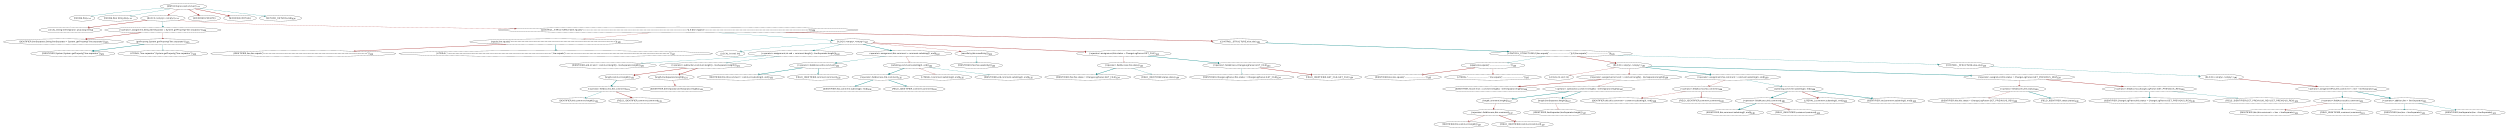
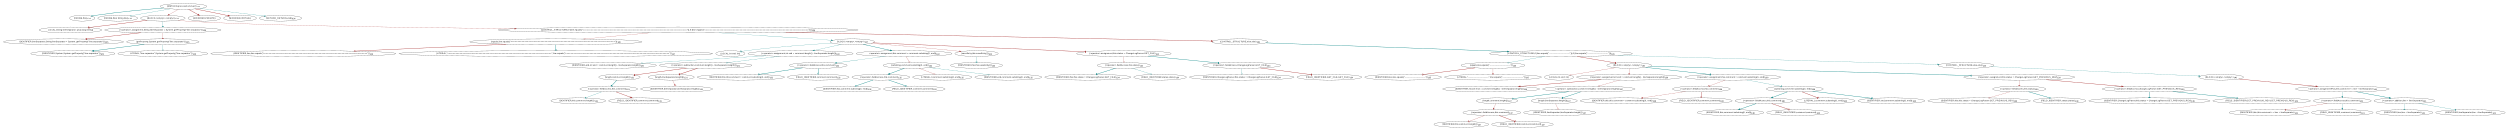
  digraph {
    fontname="Liberation Sans"
    node [fontname="Liberation Sans"]
    edge [arrowhead=tee color=teal fontname="Liberation Sans" style=bold]
    n1 [label=<(METHOD,processComment)<SUB>124</SUB>>]
    n2 [label=<(PARAM,this)<SUB>124</SUB>>]
    n3 [label=<(PARAM,final String line)<SUB>124</SUB>>]
    n4 [label=<(BLOCK,&lt;empty&gt;,&lt;empty&gt;)<SUB>124</SUB>>]
    n5 [label=<(MODIFIER,PRIVATE)>]
    n6 [label=<(MODIFIER,VIRTUAL)>]
    n7 [label=<(METHOD_RETURN,void)<SUB>624</SUB>>]
    n8 [label=<(LOCAL,String lineSeparator: java.lang.String)>]
    n9 [label=<(&lt;operator&gt;.assignment,String lineSeparator = System.getProperty(&quot;line.separator&quot;))<SUB>125</SUB>>]
    n10 [label=<(CONTROL_STRUCTURE,if (line.equals(&quot;=============================================================================&quot;)),if (line.equals(&quot;=============================================================================&quot;)))<SUB>126</SUB>>]
    n11 [label=<(IDENTIFIER,lineSeparator,String lineSeparator = System.getProperty(&quot;line.separator&quot;))<SUB>125</SUB>>]
    n12 [label=<(getProperty,System.getProperty(&quot;line.separator&quot;))<SUB>125</SUB>>]
    n13 [label=<(equals,line.equals(&quot;=============================================================================&quot;))<SUB>126</SUB>>]
    n14 [label=<(BLOCK,&lt;empty&gt;,&lt;empty&gt;)<SUB>127</SUB>>]
    n15 [label=<(CONTROL_STRUCTURE,else,else)<SUB>135</SUB>>]
    n16 [label=<(IDENTIFIER,System,System.getProperty(&quot;line.separator&quot;))<SUB>125</SUB>>]
    n17 [label=<(LITERAL,&quot;line.separator&quot;,System.getProperty(&quot;line.separator&quot;))<SUB>125</SUB>>]
    n18 [label=<(IDENTIFIER,line,line.equals(&quot;=============================================================================&quot;))<SUB>126</SUB>>]
    n19 [label=<(LITERAL,&quot;=============================================================================&quot;,line.equals(&quot;=============================================================================&quot;))<SUB>127</SUB>>]
    n20 [label=<(LOCAL,int end: int)>]
    n21 [label=<(&lt;operator&gt;.assignment,int end = comment.length() - lineSeparator.length())<SUB>130</SUB>>]
    n22 [label=<(&lt;operator&gt;.assignment,this.comment = comment.substring(0, end))<SUB>132</SUB>>]
    n23 [label=<(saveEntry,this.saveEntry())<SUB>133</SUB>>]
    n24 [label=<(&lt;operator&gt;.assignment,this.status = ChangeLogParser.GET_FILE)<SUB>134</SUB>>]
    n25 [label=<(CONTROL_STRUCTURE,if (line.equals(&quot;----------------------------&quot;)),if (line.equals(&quot;----------------------------&quot;)))<SUB>135</SUB>>]
    n26 [label=<(IDENTIFIER,end,int end = comment.length() - lineSeparator.length())<SUB>130</SUB>>]
    n27 [label=<(&lt;operator&gt;.subtraction,comment.length() - lineSeparator.length())<SUB>131</SUB>>]
    n28 [label=<(&lt;operator&gt;.fieldAccess,this.comment)<SUB>132</SUB>>]
    n29 [label=<(substring,comment.substring(0, end))<SUB>132</SUB>>]
    n30 [label=<(IDENTIFIER,this,this.saveEntry())<SUB>133</SUB>>]
    n31 [label=<(&lt;operator&gt;.fieldAccess,this.status)<SUB>134</SUB>>]
    n32 [label=<(&lt;operator&gt;.fieldAccess,ChangeLogParser.GET_FILE)<SUB>134</SUB>>]
    n33 [label=<(length,comment.length())<SUB>131</SUB>>]
    n34 [label=<(length,lineSeparator.length())<SUB>131</SUB>>]
    n35 [label=<(&lt;operator&gt;.fieldAccess,this.comment)<SUB>131</SUB>>]
    n36 [label=<(IDENTIFIER,lineSeparator,lineSeparator.length())<SUB>131</SUB>>]
    n37 [label=<(IDENTIFIER,this,comment.length())<SUB>131</SUB>>]
    n38 [label=<(FIELD_IDENTIFIER,comment,comment)<SUB>131</SUB>>]
    n39 [label=<(IDENTIFIER,this,this.comment = comment.substring(0, end))<SUB>132</SUB>>]
    n40 [label=<(FIELD_IDENTIFIER,comment,comment)<SUB>132</SUB>>]
    n41 [label=<(&lt;operator&gt;.fieldAccess,this.comment)<SUB>132</SUB>>]
    n42 [label=<(LITERAL,0,comment.substring(0, end))<SUB>132</SUB>>]
    n43 [label=<(IDENTIFIER,end,comment.substring(0, end))<SUB>132</SUB>>]
    n44 [label=<(IDENTIFIER,this,comment.substring(0, end))<SUB>132</SUB>>]
    n45 [label=<(FIELD_IDENTIFIER,comment,comment)<SUB>132</SUB>>]
    n46 [label=<(IDENTIFIER,this,this.status = ChangeLogParser.GET_FILE)<SUB>134</SUB>>]
    n47 [label=<(FIELD_IDENTIFIER,status,status)<SUB>134</SUB>>]
    n48 [label=<(IDENTIFIER,ChangeLogParser,this.status = ChangeLogParser.GET_FILE)<SUB>134</SUB>>]
    n49 [label=<(FIELD_IDENTIFIER,GET_FILE,GET_FILE)<SUB>134</SUB>>]
    n50 [label=<(equals,line.equals(&quot;----------------------------&quot;))<SUB>135</SUB>>]
    n51 [label=<(BLOCK,&lt;empty&gt;,&lt;empty&gt;)<SUB>135</SUB>>]
    n52 [label=<(CONTROL_STRUCTURE,else,else)<SUB>140</SUB>>]
    n53 [label=<(IDENTIFIER,line,line.equals(&quot;----------------------------&quot;))<SUB>135</SUB>>]
    n54 [label=<(LITERAL,&quot;----------------------------&quot;,line.equals(&quot;----------------------------&quot;))<SUB>135</SUB>>]
    n55 [label=<(LOCAL,int end: int)>]
    n56 [label=<(&lt;operator&gt;.assignment,int end = comment.length() - lineSeparator.length())<SUB>136</SUB>>]
    n57 [label=<(&lt;operator&gt;.assignment,this.comment = comment.substring(0, end))<SUB>138</SUB>>]
    n58 [label=<(&lt;operator&gt;.assignment,this.status = ChangeLogParser.GET_PREVIOUS_REV)<SUB>139</SUB>>]
    n59 [label=<(BLOCK,&lt;empty&gt;,&lt;empty&gt;)<SUB>140</SUB>>]
    n60 [label=<(IDENTIFIER,end,int end = comment.length() - lineSeparator.length())<SUB>136</SUB>>]
    n61 [label=<(&lt;operator&gt;.subtraction,comment.length() - lineSeparator.length())<SUB>137</SUB>>]
    n62 [label=<(&lt;operator&gt;.fieldAccess,this.comment)<SUB>138</SUB>>]
    n63 [label=<(substring,comment.substring(0, end))<SUB>138</SUB>>]
    n64 [label=<(&lt;operator&gt;.fieldAccess,this.status)<SUB>139</SUB>>]
    n65 [label=<(&lt;operator&gt;.fieldAccess,ChangeLogParser.GET_PREVIOUS_REV)<SUB>139</SUB>>]
    n66 [label=<(length,comment.length())<SUB>137</SUB>>]
    n67 [label=<(length,lineSeparator.length())<SUB>137</SUB>>]
    n68 [label=<(&lt;operator&gt;.fieldAccess,this.comment)<SUB>137</SUB>>]
    n69 [label=<(IDENTIFIER,lineSeparator,lineSeparator.length())<SUB>137</SUB>>]
    n70 [label=<(IDENTIFIER,this,comment.length())<SUB>137</SUB>>]
    n71 [label=<(FIELD_IDENTIFIER,comment,comment)<SUB>137</SUB>>]
    n72 [label=<(IDENTIFIER,this,this.comment = comment.substring(0, end))<SUB>138</SUB>>]
    n73 [label=<(FIELD_IDENTIFIER,comment,comment)<SUB>138</SUB>>]
    n74 [label=<(&lt;operator&gt;.fieldAccess,this.comment)<SUB>138</SUB>>]
    n75 [label=<(LITERAL,0,comment.substring(0, end))<SUB>138</SUB>>]
    n76 [label=<(IDENTIFIER,end,comment.substring(0, end))<SUB>138</SUB>>]
    n77 [label=<(IDENTIFIER,this,comment.substring(0, end))<SUB>138</SUB>>]
    n78 [label=<(FIELD_IDENTIFIER,comment,comment)<SUB>138</SUB>>]
    n79 [label=<(IDENTIFIER,this,this.status = ChangeLogParser.GET_PREVIOUS_REV)<SUB>139</SUB>>]
    n80 [label=<(FIELD_IDENTIFIER,status,status)<SUB>139</SUB>>]
    n81 [label=<(IDENTIFIER,ChangeLogParser,this.status = ChangeLogParser.GET_PREVIOUS_REV)<SUB>139</SUB>>]
    n82 [label=<(FIELD_IDENTIFIER,GET_PREVIOUS_REV,GET_PREVIOUS_REV)<SUB>139</SUB>>]
    n83 [label=<(&lt;operator&gt;.assignmentPlus,this.comment += line + lineSeparator)<SUB>141</SUB>>]
    n84 [label=<(&lt;operator&gt;.fieldAccess,this.comment)<SUB>141</SUB>>]
    n85 [label=<(&lt;operator&gt;.addition,line + lineSeparator)<SUB>141</SUB>>]
    n86 [label=<(IDENTIFIER,this,this.comment += line + lineSeparator)<SUB>141</SUB>>]
    n87 [label=<(FIELD_IDENTIFIER,comment,comment)<SUB>141</SUB>>]
    n88 [label=<(IDENTIFIER,line,line + lineSeparator)<SUB>141</SUB>>]
    n89 [label=<(IDENTIFIER,lineSeparator,line + lineSeparator)<SUB>141</SUB>>]
-   n1 -> n2 [arrowhead=odot style=solid]
+   n1 -> n2 [arrowhead=odot]
    n1 -> n3 [arrowhead=odot style=solid]
    n1 -> n4 [arrowhead=normal color=brown style=solid]
    n1 -> n5 [arrowhead=normal color=brown]
    n1 -> n6 [arrowhead=normal color=brown]
    n1 -> n7 [style=solid]
    n4 -> n8 [color=brown]
    n4 -> n9 [style=solid]
    n4 -> n10 [arrowhead=normal color=brown style=solid]
    n9 -> n11 [color=brown]
    n9 -> n12 [color=brown style=solid]
    n10 -> n13 [arrowhead=odot color=brown style=solid]
    n10 -> n14 [arrowhead=normal style=solid]
    n10 -> n15 [arrowhead=normal color=brown]
    n12 -> n16 [arrowhead=normal]
    n12 -> n17 [arrowhead=odot style=solid]
    n13 -> n18 [arrowhead=odot color=brown]
    n13 -> n19 [arrowhead=odot]
    n14 -> n20 [style=solid]
    n14 -> n21 [arrowhead=normal style=solid]
    n14 -> n22 [arrowhead=normal]
    n14 -> n23 [arrowhead=normal color=brown style=solid]
    n14 -> n24 [color=brown]
    n15 -> n25 [arrowhead=normal]
    n21 -> n26 [arrowhead=odot style=solid]
    n21 -> n27 [arrowhead=odot style=solid]
    n22 -> n28 [arrowhead=normal style=solid]
    n22 -> n29 [arrowhead=odot color=brown style=solid]
    n23 -> n30 [style=solid]
    n24 -> n31 [arrowhead=odot color=brown style=solid]
    n24 -> n32
    n25 -> n50 [arrowhead=odot style=solid]
    n25 -> n51 [color=brown]
    n25 -> n52 [arrowhead=normal style=solid]
    n27 -> n33 [color=brown]
    n27 -> n34 [color=brown]
    n28 -> n39 [arrowhead=odot]
    n28 -> n40 [arrowhead=odot]
    n29 -> n41 [arrowhead=normal]
    n29 -> n42 [arrowhead=odot color=brown style=solid]
    n29 -> n43 [arrowhead=odot style=solid]
    n31 -> n46
    n31 -> n47 [arrowhead=odot style=solid]
    n32 -> n48 [arrowhead=odot style=solid]
    n32 -> n49 [color=brown]
    n33 -> n35
    n34 -> n36 [arrowhead=normal color=brown style=solid]
    n35 -> n37 [style=solid]
    n35 -> n38 [arrowhead=normal color=brown]
    n41 -> n44 [arrowhead=odot]
    n41 -> n45 [arrowhead=odot]
    n50 -> n53 [arrowhead=odot color=brown]
    n50 -> n54 [color=brown style=solid]
    n51 -> n55 [arrowhead=odot color=brown style=solid]
    n51 -> n56 [color=brown style=solid]
    n51 -> n57
    n51 -> n58 [arrowhead=odot]
    n52 -> n59 [arrowhead=normal style=solid]
    n56 -> n60 [arrowhead=normal color=brown]
    n56 -> n61 [arrowhead=odot color=brown style=solid]
    n57 -> n62 [color=brown style=solid]
    n57 -> n63 [style=solid]
    n58 -> n64 [color=brown style=solid]
    n58 -> n65 [arrowhead=normal color=brown]
    n59 -> n83 [arrowhead=normal color=brown]
    n61 -> n66 [arrowhead=odot]
    n61 -> n67
    n62 -> n72 [arrowhead=normal color=brown style=solid]
    n62 -> n73 [arrowhead=odot color=brown]
    n63 -> n74 [arrowhead=normal]
    n63 -> n75 [color=brown]
    n63 -> n76
    n64 -> n79 [arrowhead=odot color=brown style=solid]
    n64 -> n80 [arrowhead=odot]
    n65 -> n81
-   n65 -> n82 [arrowhead=odot style=solid]
+   n65 -> n82 [arrowhead=odot]
    n66 -> n68 [arrowhead=normal color=brown style=solid]
    n67 -> n69 [arrowhead=odot color=brown style=solid]
    n68 -> n70 [color=brown style=solid]
    n68 -> n71 [color=brown]
    n74 -> n77 [arrowhead=normal]
    n74 -> n78 [arrowhead=odot color=brown]
    n83 -> n84 [arrowhead=normal style=solid]
    n83 -> n85 [arrowhead=normal]
    n84 -> n86 [color=brown style=solid]
    n84 -> n87 [arrowhead=normal style=solid]
    n85 -> n88 [style=solid]
    n85 -> n89 [style=solid]
  }
